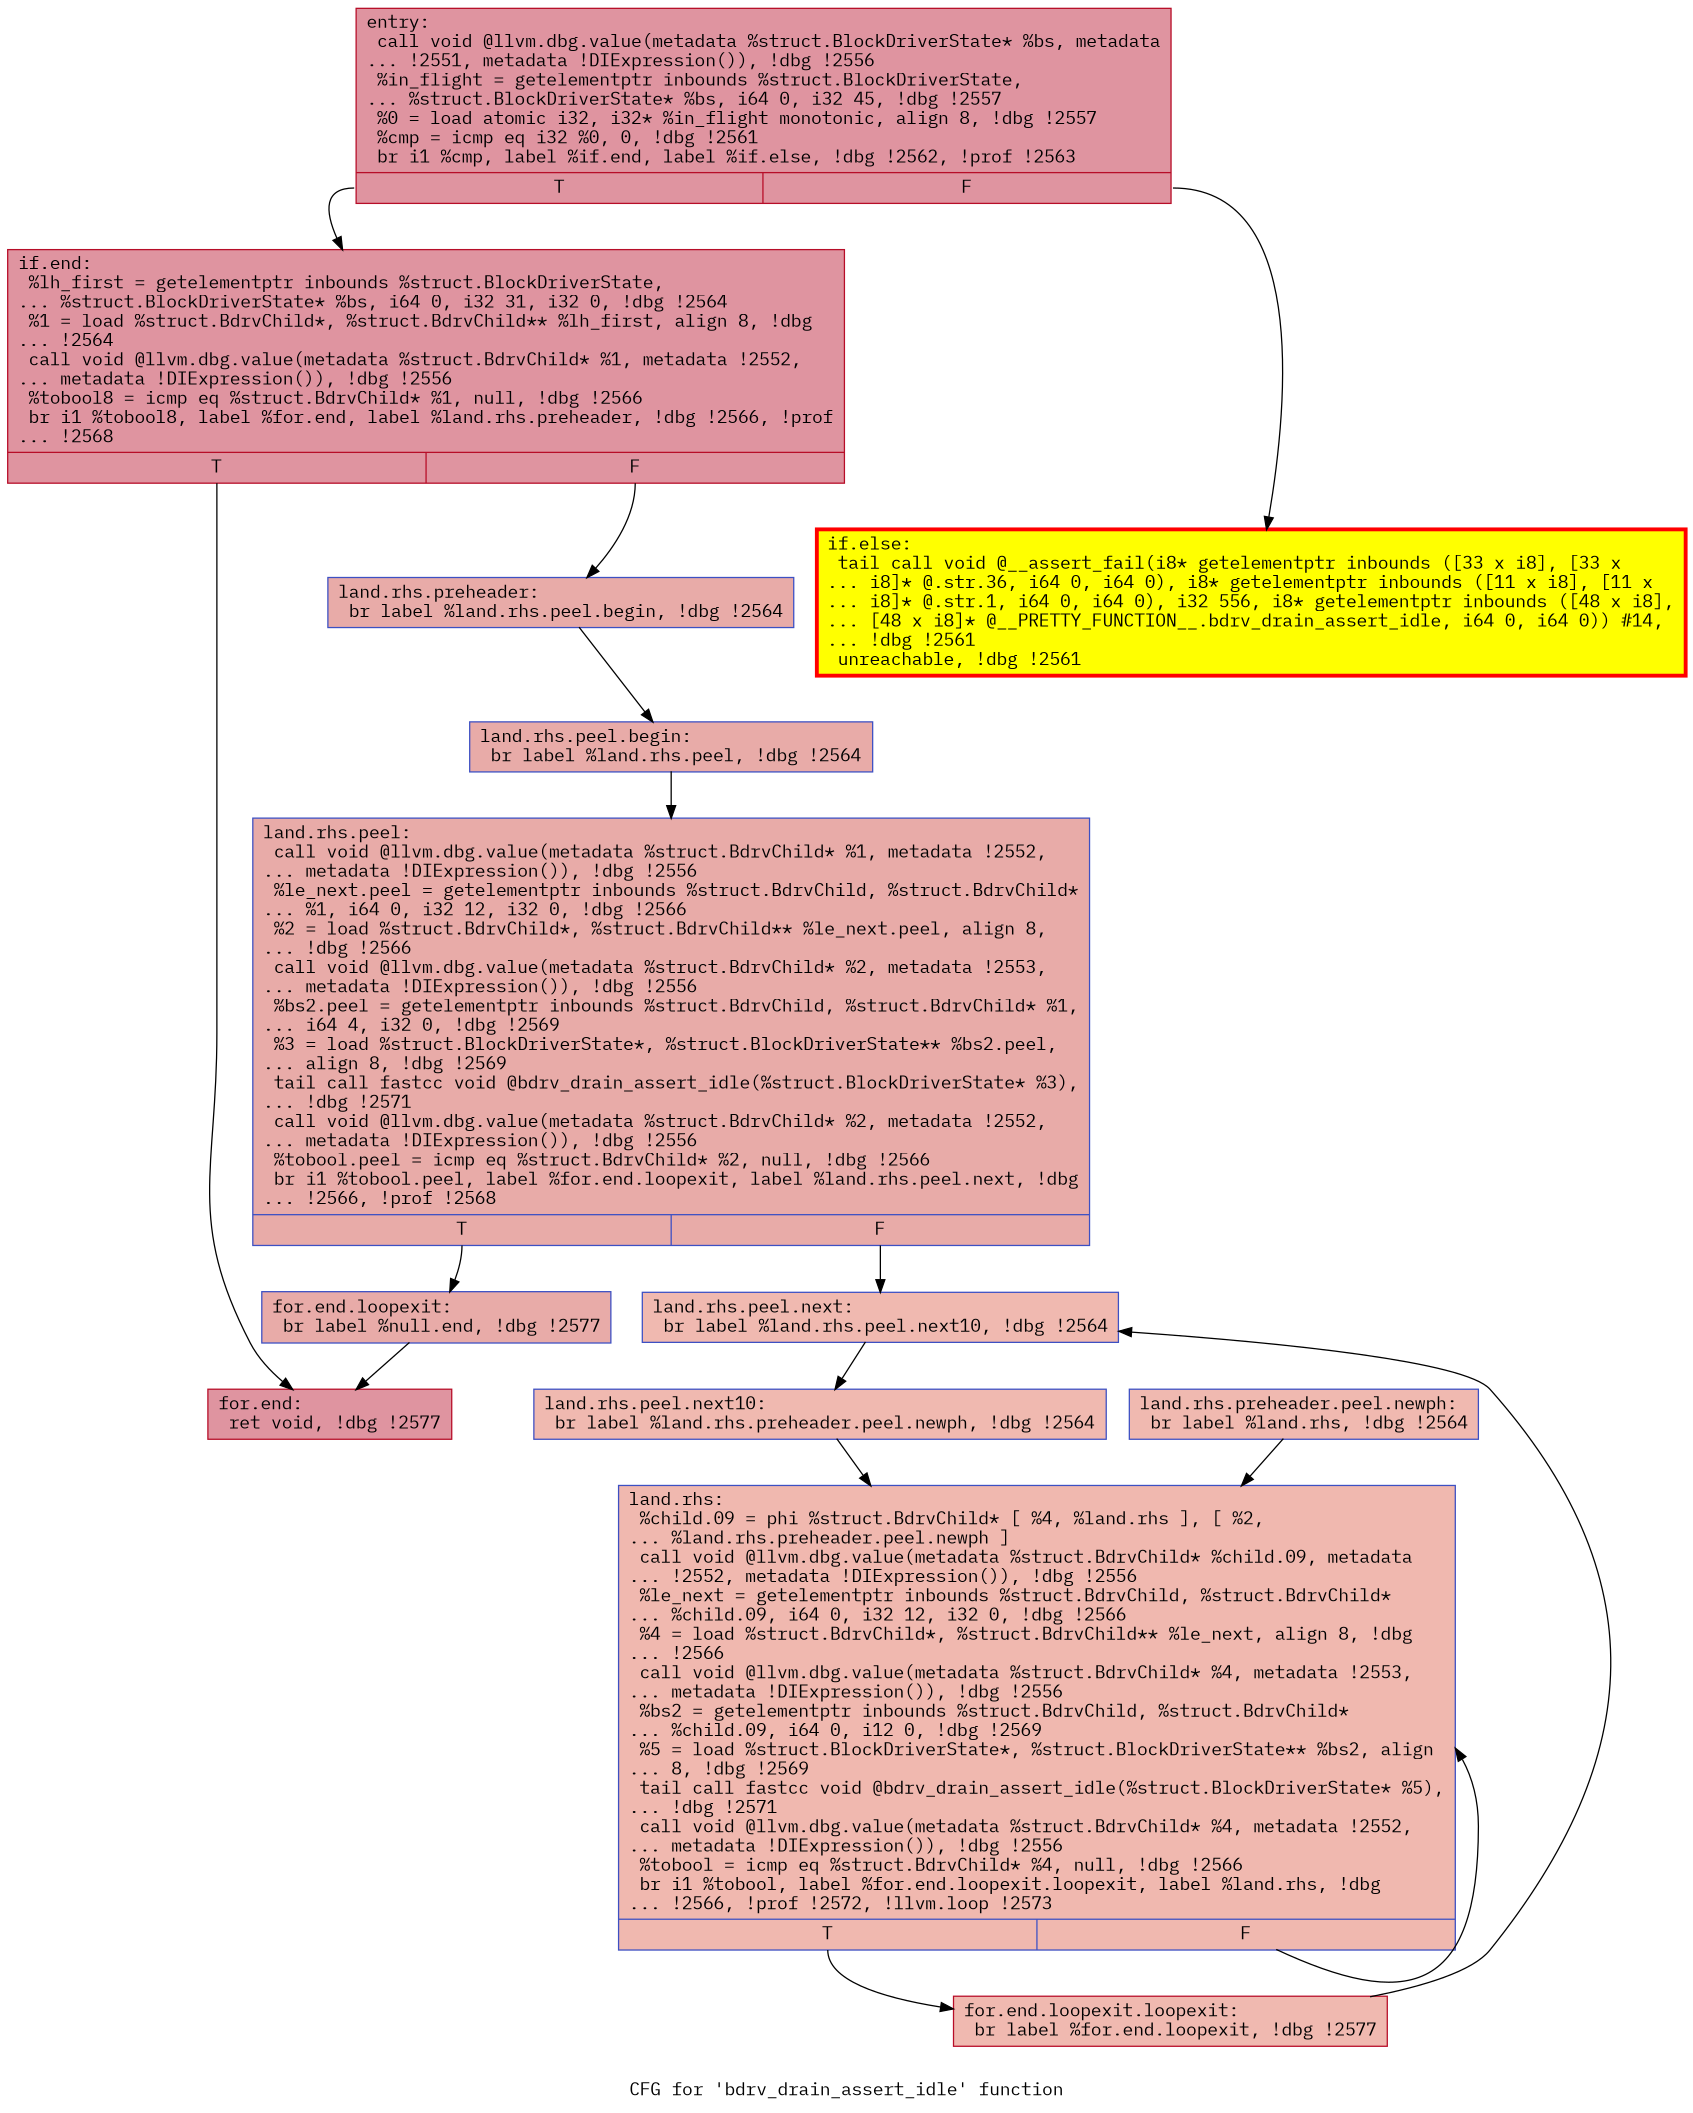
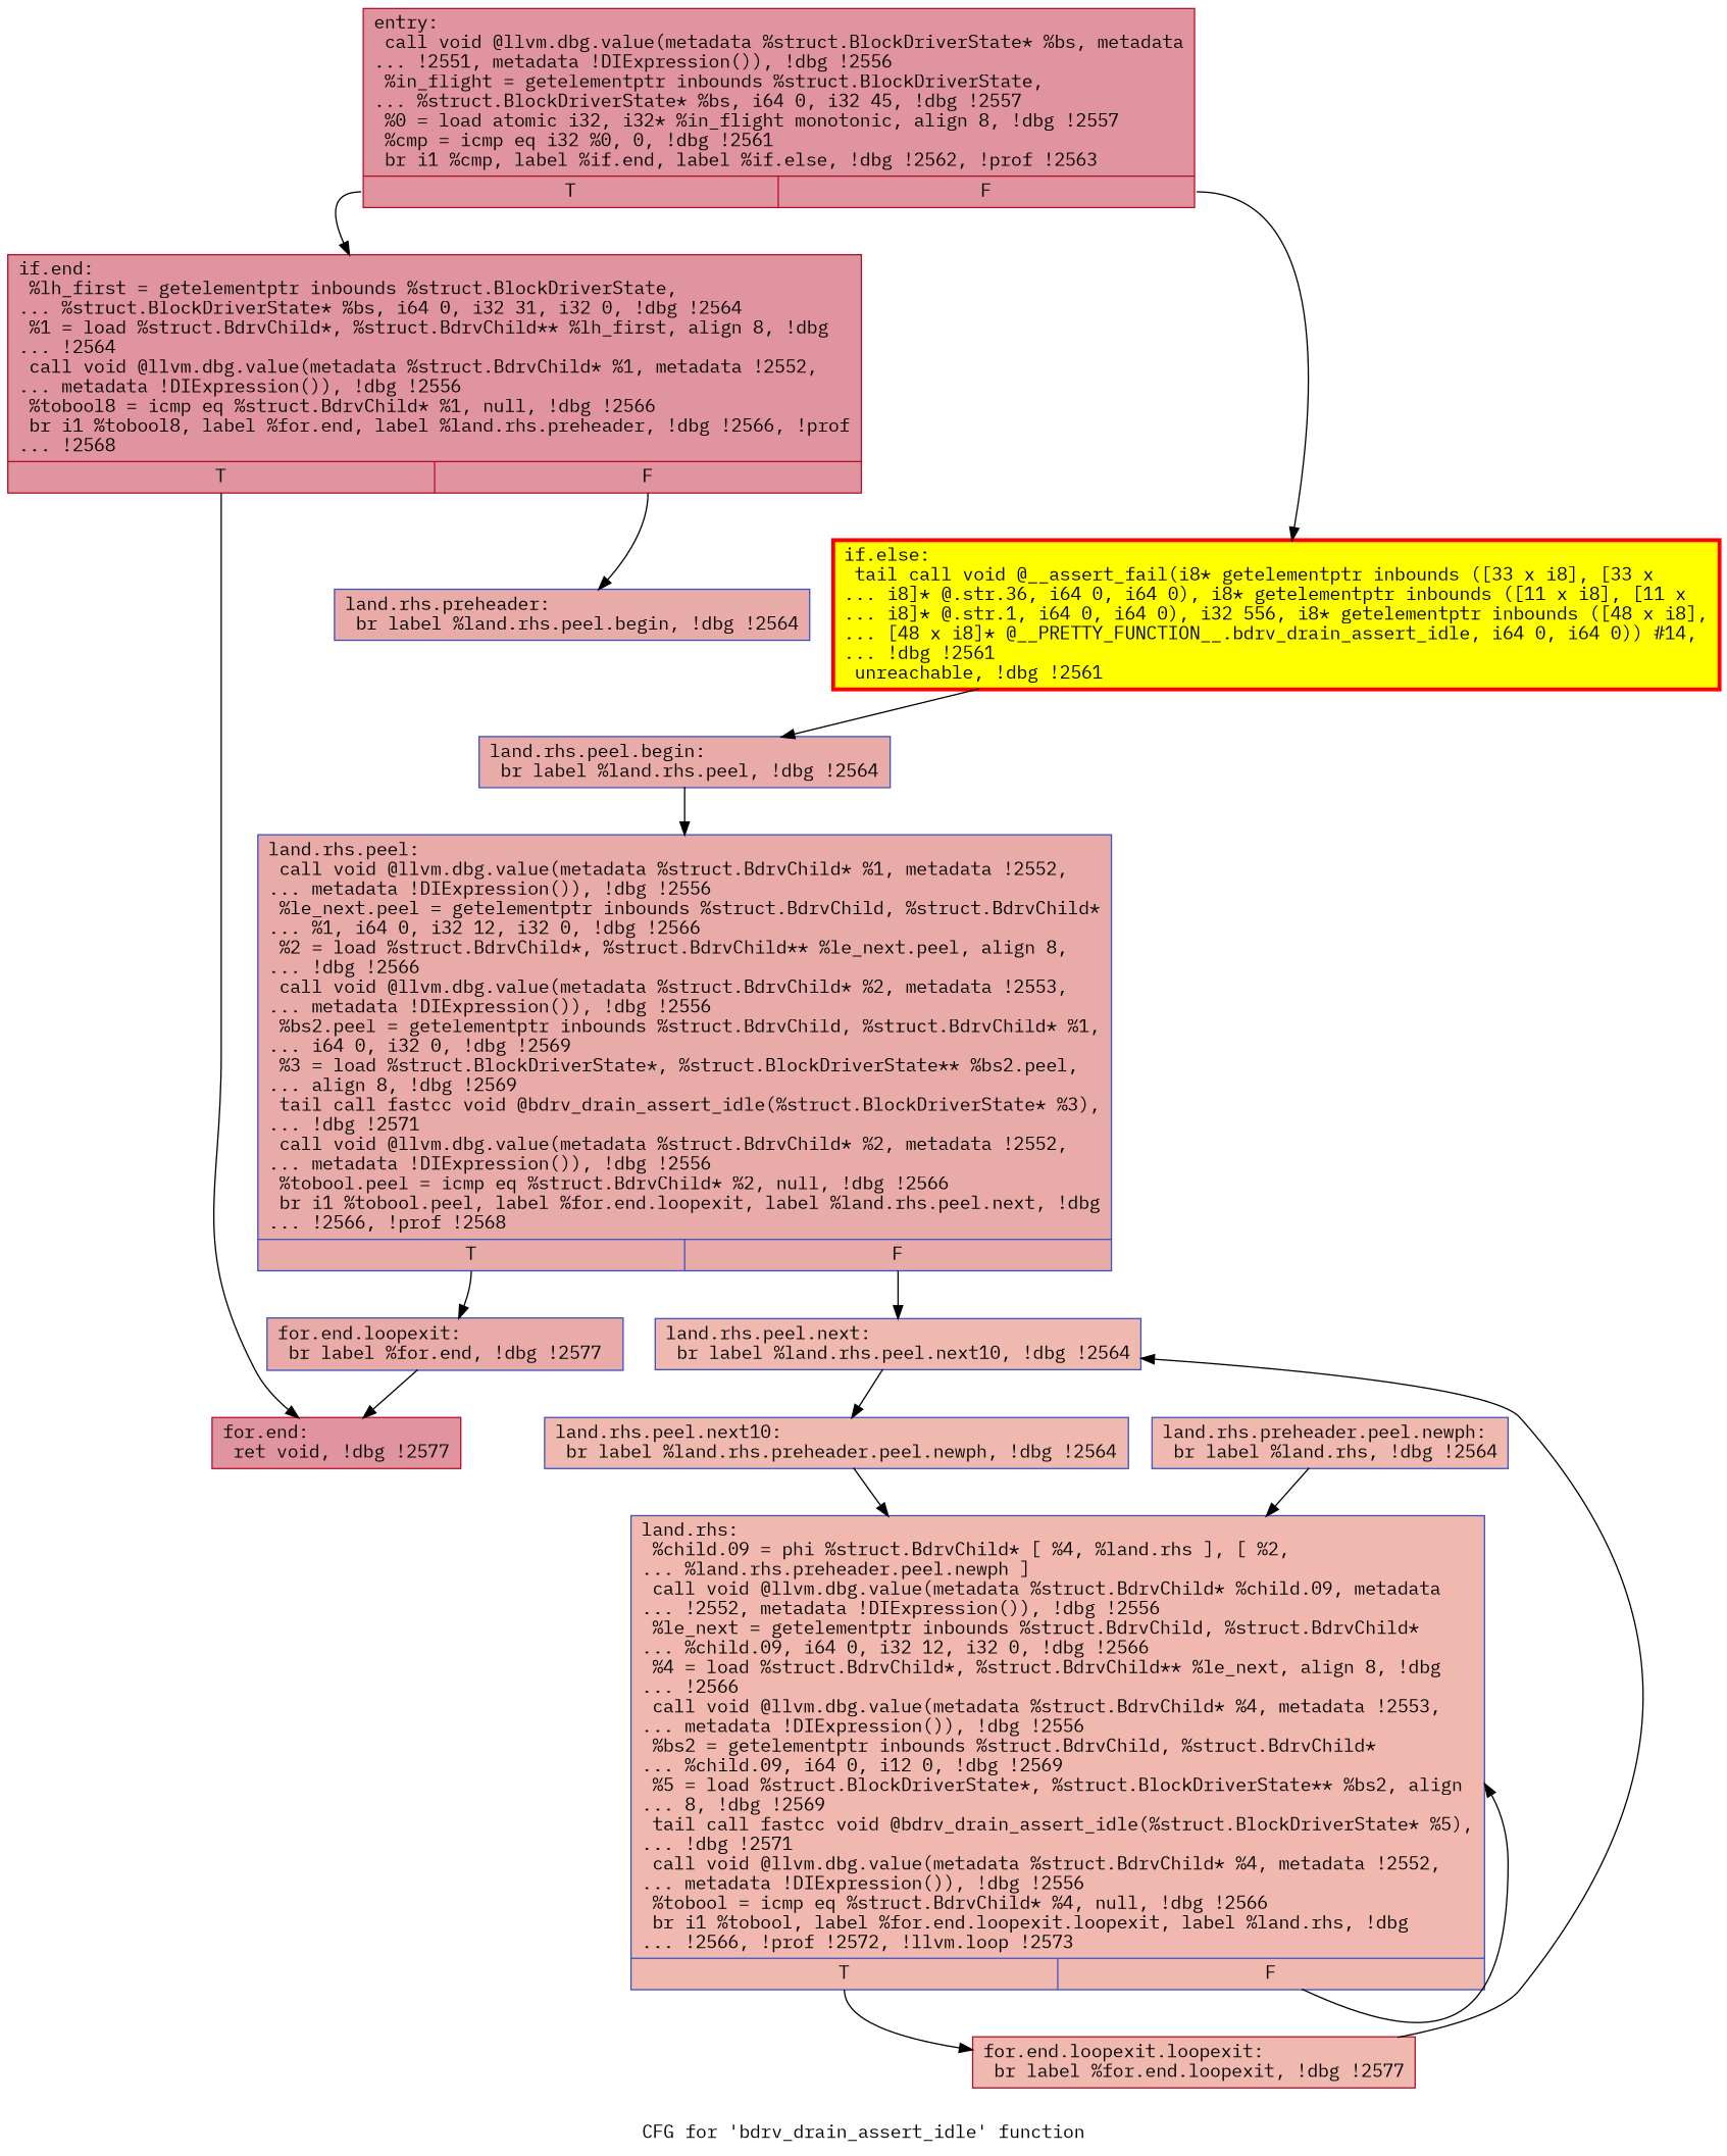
  digraph {
    fontname="IBM Plex Mono"
    label="CFG for 'bdrv_drain_assert_idle' function"
    node [color="#3d50c3ff" fillcolor="#cc403a70" fontname="IBM Plex Mono" shape=record style=filled]
    edge [fontname="IBM Plex Mono"]
    n1 [color="#b70d28ff" fillcolor="#b70d2870" label="{entry:\l  call void @llvm.dbg.value(metadata %struct.BlockDriverState* %bs, metadata\l... !2551, metadata !DIExpression()), !dbg !2556\l  %in_flight = getelementptr inbounds %struct.BlockDriverState,\l... %struct.BlockDriverState* %bs, i64 0, i32 45, !dbg !2557\l  %0 = load atomic i32, i32* %in_flight monotonic, align 8, !dbg !2557\l  %cmp = icmp eq i32 %0, 0, !dbg !2561\l  br i1 %cmp, label %if.end, label %if.else, !dbg !2562, !prof !2563\l|{<s0>T|<s1>F}}"]
    n2 [color="#b70d28ff" fillcolor="#b70d2870" label="{if.end:                                           \l  %lh_first = getelementptr inbounds %struct.BlockDriverState,\l... %struct.BlockDriverState* %bs, i64 0, i32 31, i32 0, !dbg !2564\l  %1 = load %struct.BdrvChild*, %struct.BdrvChild** %lh_first, align 8, !dbg\l... !2564\l  call void @llvm.dbg.value(metadata %struct.BdrvChild* %1, metadata !2552,\l... metadata !DIExpression()), !dbg !2556\l  %tobool8 = icmp eq %struct.BdrvChild* %1, null, !dbg !2566\l  br i1 %tobool8, label %for.end, label %land.rhs.preheader, !dbg !2566, !prof\l... !2568\l|{<s0>T|<s1>F}}"]
    n3 [color=red fillcolor=yellow label="{if.else:                                          \l  tail call void @__assert_fail(i8* getelementptr inbounds ([33 x i8], [33 x\l... i8]* @.str.36, i64 0, i64 0), i8* getelementptr inbounds ([11 x i8], [11 x\l... i8]* @.str.1, i64 0, i64 0), i32 556, i8* getelementptr inbounds ([48 x i8],\l... [48 x i8]* @__PRETTY_FUNCTION__.bdrv_drain_assert_idle, i64 0, i64 0)) #14,\l... !dbg !2561\l  unreachable, !dbg !2561\l}" penwidth=3.0]
    n4 [color="#b70d28ff" fillcolor="#b70d2870" label="{for.end:                                          \l  ret void, !dbg !2577\l}"]
    n5 [label="{land.rhs.preheader:                               \l  br label %land.rhs.peel.begin, !dbg !2564\l}"]
    n6 [label="{land.rhs.peel.begin:                              \l  br label %land.rhs.peel, !dbg !2564\l}"]
-   n7 [label="{land.rhs.peel:                                    \l  call void @llvm.dbg.value(metadata %struct.BdrvChild* %1, metadata !2552,\l... metadata !DIExpression()), !dbg !2556\l  %le_next.peel = getelementptr inbounds %struct.BdrvChild, %struct.BdrvChild*\l... %1, i64 0, i32 12, i32 0, !dbg !2566\l  %2 = load %struct.BdrvChild*, %struct.BdrvChild** %le_next.peel, align 8,\l... !dbg !2566\l  call void @llvm.dbg.value(metadata %struct.BdrvChild* %2, metadata !2553,\l... metadata !DIExpression()), !dbg !2556\l  %bs2.peel = getelementptr inbounds %struct.BdrvChild, %struct.BdrvChild* %1,\l... i64 4, i32 0, !dbg !2569\l  %3 = load %struct.BlockDriverState*, %struct.BlockDriverState** %bs2.peel,\l... align 8, !dbg !2569\l  tail call fastcc void @bdrv_drain_assert_idle(%struct.BlockDriverState* %3),\l... !dbg !2571\l  call void @llvm.dbg.value(metadata %struct.BdrvChild* %2, metadata !2552,\l... metadata !DIExpression()), !dbg !2556\l  %tobool.peel = icmp eq %struct.BdrvChild* %2, null, !dbg !2566\l  br i1 %tobool.peel, label %for.end.loopexit, label %land.rhs.peel.next, !dbg\l... !2566, !prof !2568\l|{<s0>T|<s1>F}}"]
-   n8 [label="{for.end.loopexit:                                 \l  br label %null.end, !dbg !2577\l}"]
+   n7 [label="{land.rhs.peel:                                    \l  call void @llvm.dbg.value(metadata %struct.BdrvChild* %1, metadata !2552,\l... metadata !DIExpression()), !dbg !2556\l  %le_next.peel = getelementptr inbounds %struct.BdrvChild, %struct.BdrvChild*\l... %1, i64 0, i32 12, i32 0, !dbg !2566\l  %2 = load %struct.BdrvChild*, %struct.BdrvChild** %le_next.peel, align 8,\l... !dbg !2566\l  call void @llvm.dbg.value(metadata %struct.BdrvChild* %2, metadata !2553,\l... metadata !DIExpression()), !dbg !2556\l  %bs2.peel = getelementptr inbounds %struct.BdrvChild, %struct.BdrvChild* %1,\l... i64 0, i32 0, !dbg !2569\l  %3 = load %struct.BlockDriverState*, %struct.BlockDriverState** %bs2.peel,\l... align 8, !dbg !2569\l  tail call fastcc void @bdrv_drain_assert_idle(%struct.BlockDriverState* %3),\l... !dbg !2571\l  call void @llvm.dbg.value(metadata %struct.BdrvChild* %2, metadata !2552,\l... metadata !DIExpression()), !dbg !2556\l  %tobool.peel = icmp eq %struct.BdrvChild* %2, null, !dbg !2566\l  br i1 %tobool.peel, label %for.end.loopexit, label %land.rhs.peel.next, !dbg\l... !2566, !prof !2568\l|{<s0>T|<s1>F}}"]
+   n8 [label="{for.end.loopexit:                                 \l  br label %for.end, !dbg !2577\l}"]
    n9 [fillcolor="#de614d70" label="{land.rhs.peel.next:                               \l  br label %land.rhs.peel.next10, !dbg !2564\l}"]
    n10 [fillcolor="#de614d70" label="{land.rhs.peel.next10:                             \l  br label %land.rhs.preheader.peel.newph, !dbg !2564\l}"]
    n11 [fillcolor="#dc5d4a70" label="{land.rhs:                                         \l  %child.09 = phi %struct.BdrvChild* [ %4, %land.rhs ], [ %2,\l... %land.rhs.preheader.peel.newph ]\l  call void @llvm.dbg.value(metadata %struct.BdrvChild* %child.09, metadata\l... !2552, metadata !DIExpression()), !dbg !2556\l  %le_next = getelementptr inbounds %struct.BdrvChild, %struct.BdrvChild*\l... %child.09, i64 0, i32 12, i32 0, !dbg !2566\l  %4 = load %struct.BdrvChild*, %struct.BdrvChild** %le_next, align 8, !dbg\l... !2566\l  call void @llvm.dbg.value(metadata %struct.BdrvChild* %4, metadata !2553,\l... metadata !DIExpression()), !dbg !2556\l  %bs2 = getelementptr inbounds %struct.BdrvChild, %struct.BdrvChild*\l... %child.09, i64 0, i12 0, !dbg !2569\l  %5 = load %struct.BlockDriverState*, %struct.BlockDriverState** %bs2, align\l... 8, !dbg !2569\l  tail call fastcc void @bdrv_drain_assert_idle(%struct.BlockDriverState* %5),\l... !dbg !2571\l  call void @llvm.dbg.value(metadata %struct.BdrvChild* %4, metadata !2552,\l... metadata !DIExpression()), !dbg !2556\l  %tobool = icmp eq %struct.BdrvChild* %4, null, !dbg !2566\l  br i1 %tobool, label %for.end.loopexit.loopexit, label %land.rhs, !dbg\l... !2566, !prof !2572, !llvm.loop !2573\l|{<s0>T|<s1>F}}"]
    n12 [fillcolor="#de614d70" label="{land.rhs.preheader.peel.newph:                    \l  br label %land.rhs, !dbg !2564\l}"]
    n13 [color="#b70d28ff" fillcolor="#de614d70" label="{for.end.loopexit.loopexit:                        \l  br label %for.end.loopexit, !dbg !2577\l}"]
    n1 -> n2 [tailport=s0]
    n1 -> n3 [tailport=s1]
    n2 -> n4 [tailport=s0]
    n2 -> n5 [tailport=s1]
-   n5 -> n6
+   n3 -> n6
    n6 -> n7
    n7 -> n8 [tailport=s0]
    n7 -> n9 [tailport=s1]
    n8 -> n4
    n9 -> n10
    n10 -> n11
    n11 -> n11 [tailport=s1]
    n11 -> n13 [tailport=s0]
    n12 -> n11
    n13 -> n9
  }
